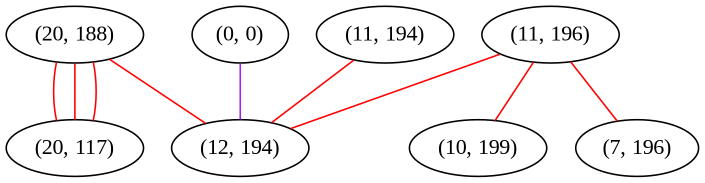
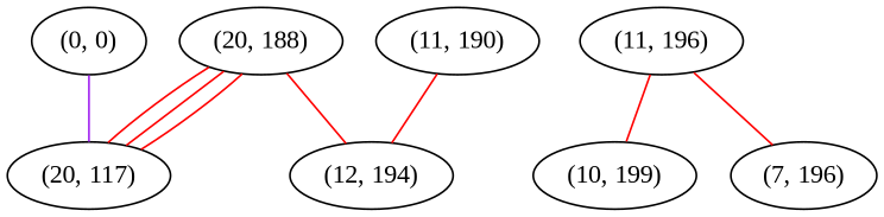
  graph {
    fontname="Liberation Serif"
    node [fontname="Liberation Serif"]
    edge [color=red fontname="Liberation Serif" weight=1]
    n1 [label="(20, 117)"]
    "(0, 0)"
    "(11, 196)"
    "(10, 199)"
    "(7, 196)"
    n6 [label="(12, 194)"]
-   "(11, 194)"
+   "(11, 194)" [label="(11, 190)"]
    "(20, 188)"
-   "(0, 0)" -- n6 [color=purple weight=4]
+   "(0, 0)" -- n1 [color=purple weight=4]
    "(11, 196)" -- "(10, 199)"
    "(11, 196)" -- "(7, 196)"
-   "(11, 196)" -- n6
    "(11, 194)" -- n6
    "(20, 188)" -- n1
    "(20, 188)" -- n1
    "(20, 188)" -- n1
    "(20, 188)" -- n6
  }
